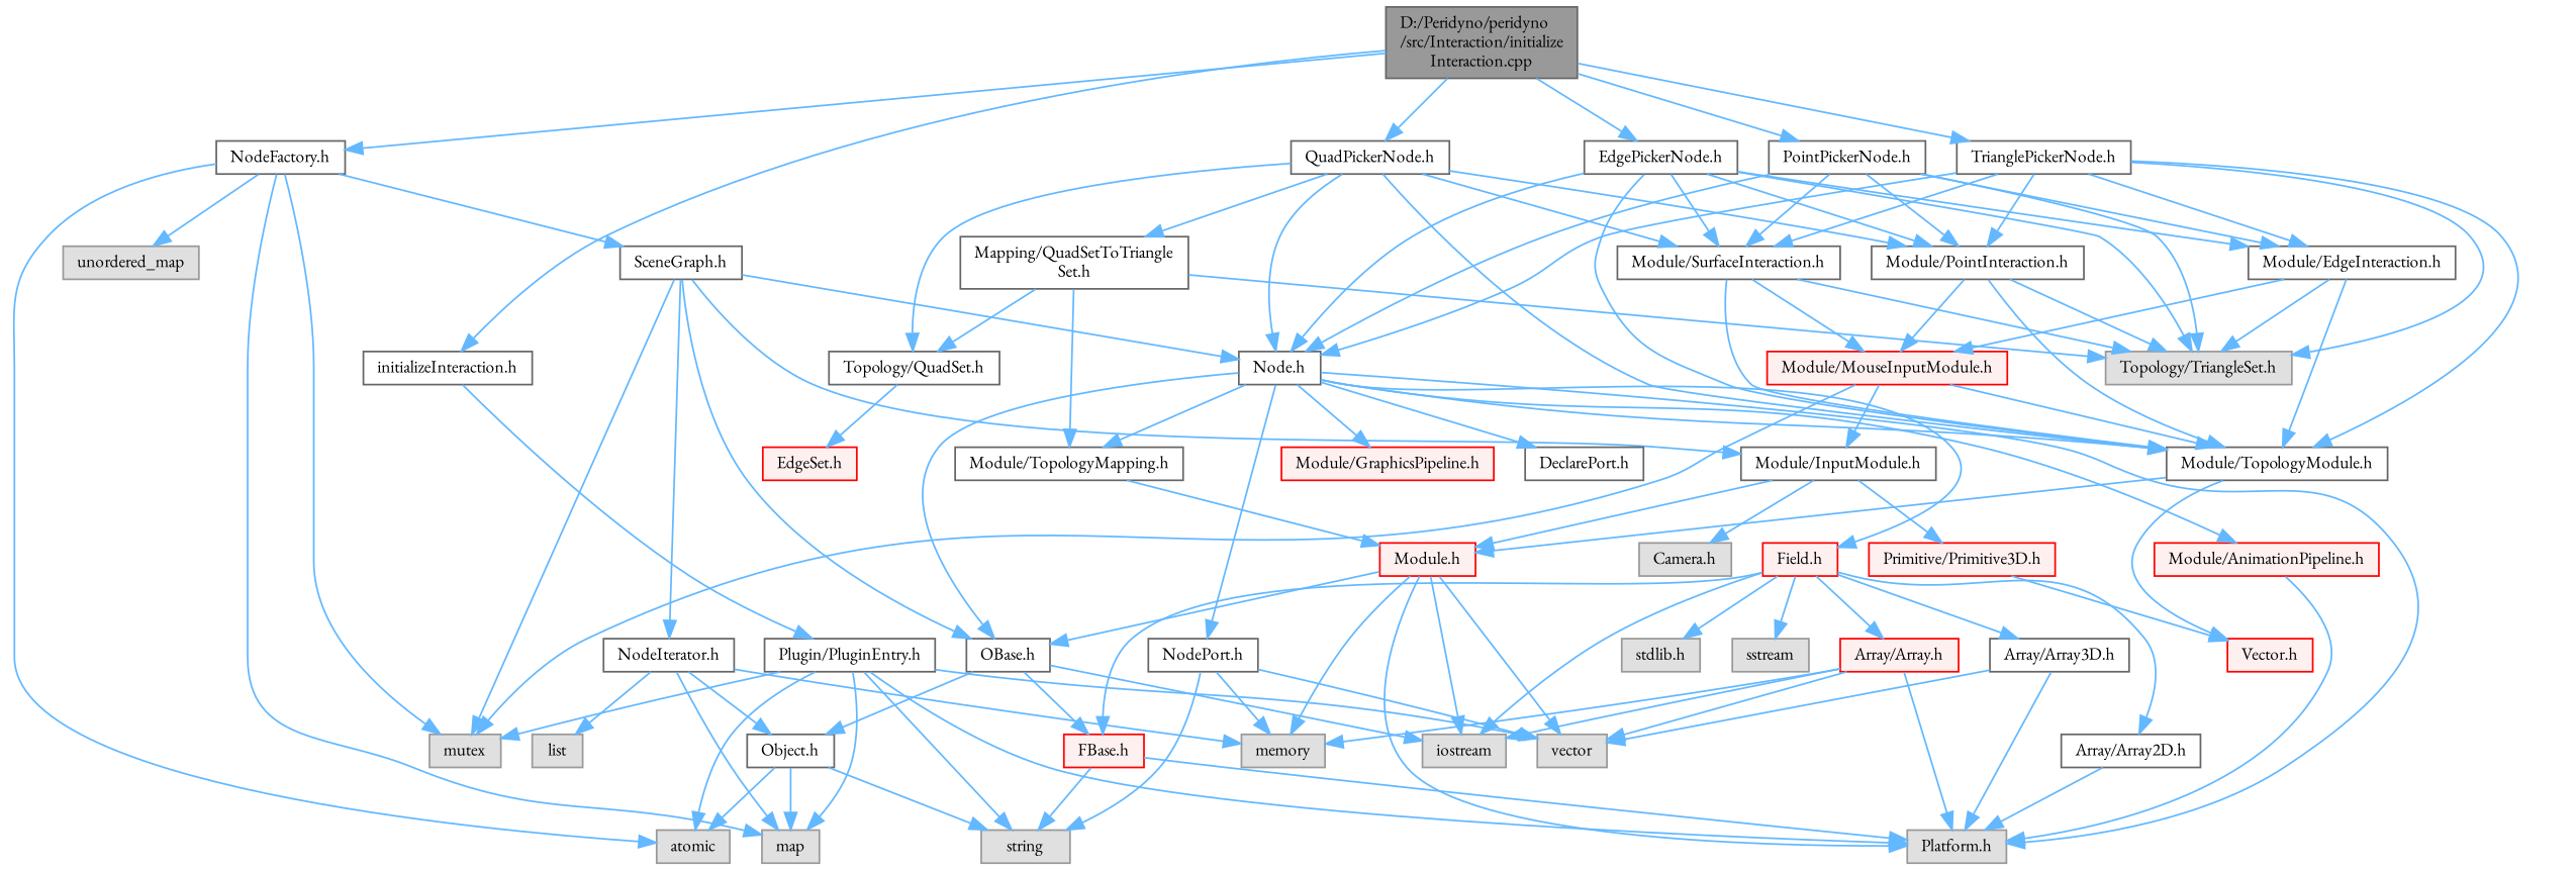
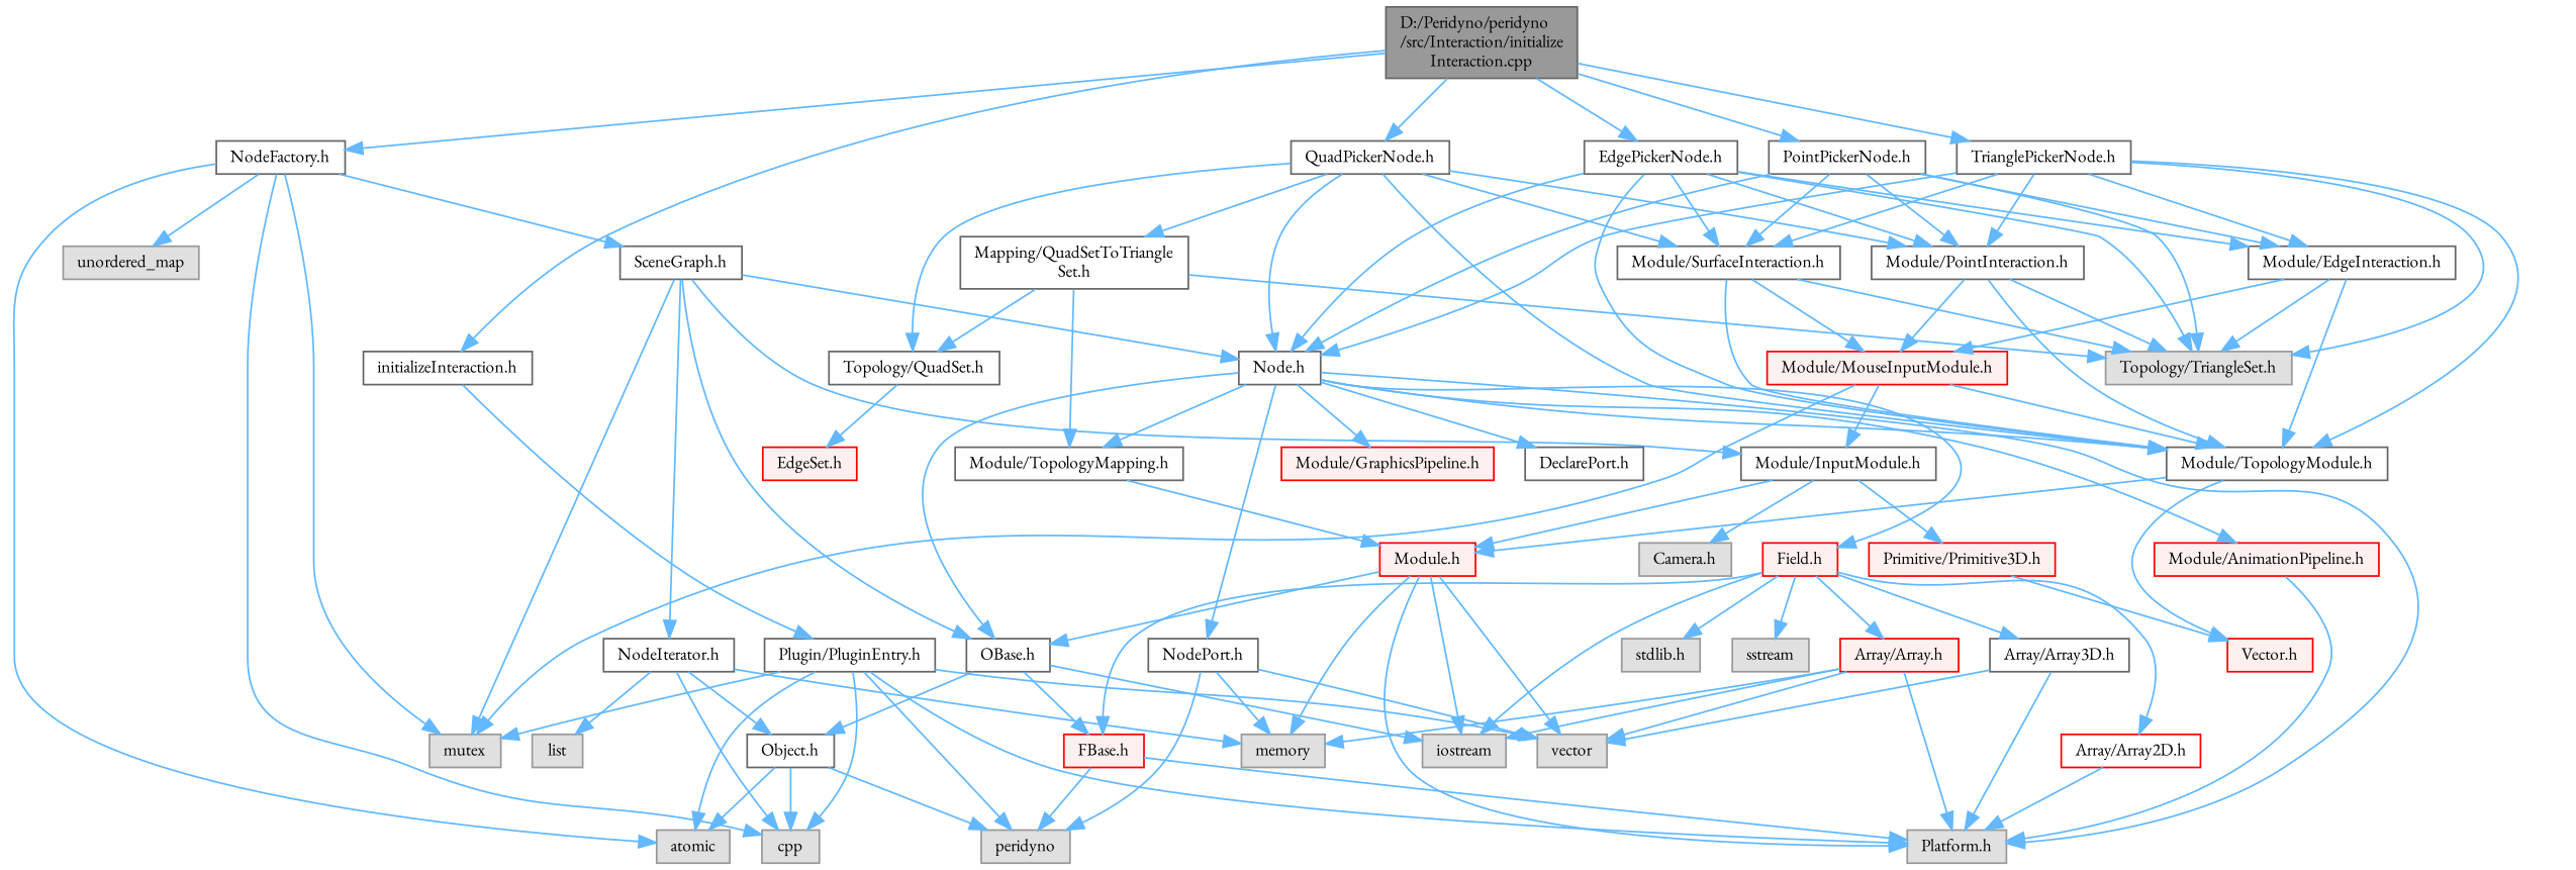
  digraph {
    fontname="EB Garamond"
    node [color=grey40 fillcolor=white fontname="EB Garamond" fontsize=10 shape=box style=filled]
    edge [color=steelblue1 fontname="EB Garamond" fontsize=10 labelfontname=Helvetica labelfontsize=10 style=solid]
    n1 [color=gray40 fillcolor=grey60 fontcolor=black height=0.2 label="D:/Peridyno/peridyno\l/src/Interaction/initialize\lInteraction.cpp" width=0.4]
    n2 [height=0.2 label="initializeInteraction.h" width=0.4]
    n3 [height=0.2 label="NodeFactory.h" width=0.4]
    n4 [height=0.2 label="QuadPickerNode.h" width=0.4]
    n5 [height=0.2 label="TrianglePickerNode.h" width=0.4]
    n6 [height=0.2 label="EdgePickerNode.h" width=0.4]
    n7 [height=0.2 label="PointPickerNode.h" width=0.4]
    n8 [height=0.2 label="Plugin/PluginEntry.h" width=0.4]
-   n9 [color=grey60 fillcolor="#E0E0E0" height=0.2 label=map width=0.4]
+   n9 [color=grey60 fillcolor="#E0E0E0" height=0.2 label=cpp width=0.4]
    n10 [color=grey60 fillcolor="#E0E0E0" height=0.2 label=atomic width=0.4]
    n11 [color=grey60 fillcolor="#E0E0E0" height=0.2 label=mutex width=0.4]
    n12 [color=grey60 fillcolor="#E0E0E0" height=0.2 label=unordered_map width=0.4]
    n13 [height=0.2 label="SceneGraph.h" width=0.4]
    n14 [height=0.2 label="Node.h" width=0.4]
    n15 [height=0.2 label="Module/TopologyModule.h" width=0.4]
    n16 [height=0.2 label="Topology/QuadSet.h" width=0.4]
    n17 [height=0.2 label="Module/SurfaceInteraction.h" width=0.4]
    n18 [height=0.2 label="Module/PointInteraction.h" width=0.4]
    n19 [height=0.2 label="Mapping/QuadSetToTriangle\lSet.h" width=0.4]
    n20 [height=0.2 label="Module/EdgeInteraction.h" width=0.4]
    n21 [color=grey60 fillcolor="#E0E0E0" height=0.2 label="Topology/TriangleSet.h" width=0.4]
-   n22 [color=grey60 fillcolor="#E0E0E0" height=0.2 label=string width=0.4]
+   n22 [color=grey60 fillcolor="#E0E0E0" height=0.2 label=peridyno width=0.4]
    n23 [color=grey60 fillcolor="#E0E0E0" height=0.2 label=vector width=0.4]
    n24 [color=grey60 fillcolor="#E0E0E0" height=0.2 label="Platform.h" width=0.4]
    n25 [height=0.2 label="OBase.h" width=0.4]
    n26 [height=0.2 label="NodeIterator.h" width=0.4]
    n27 [height=0.2 label="Module/InputModule.h" width=0.4]
    n28 [color=grey60 fillcolor="#E0E0E0" height=0.2 label=iostream width=0.4]
    n29 [color=red fillcolor="#FFF0F0" height=0.2 label="FBase.h" width=0.4]
    n30 [height=0.2 label="Object.h" width=0.4]
    n31 [color=red fillcolor="#FFF0F0" height=0.2 label="Field.h" width=0.4]
    n32 [height=0.2 label="DeclarePort.h" width=0.4]
    n33 [height=0.2 label="NodePort.h" width=0.4]
    n34 [height=0.2 label="Module/TopologyMapping.h" width=0.4]
    n35 [color=red fillcolor="#FFF0F0" height=0.2 label="Module/AnimationPipeline.h" width=0.4]
    n36 [color=red fillcolor="#FFF0F0" height=0.2 label="Module/GraphicsPipeline.h" width=0.4]
    n37 [color=grey60 fillcolor="#E0E0E0" height=0.2 label=memory width=0.4]
    n38 [color=grey60 fillcolor="#E0E0E0" height=0.2 label=list width=0.4]
    n39 [color=red fillcolor="#FFF0F0" height=0.2 label="Module.h" width=0.4]
    n40 [color=grey60 fillcolor="#E0E0E0" height=0.2 label="Camera.h" width=0.4]
    n41 [color=red fillcolor="#FFF0F0" height=0.2 label="Primitive/Primitive3D.h" width=0.4]
    n42 [color=grey60 fillcolor="#E0E0E0" height=0.2 label="stdlib.h" width=0.4]
    n43 [color=grey60 fillcolor="#E0E0E0" height=0.2 label=sstream width=0.4]
    n44 [color=red fillcolor="#FFF0F0" height=0.2 label="Array/Array.h" width=0.4]
-   n45 [height=0.2 label="Array/Array2D.h" width=0.4]
+   n45 [color=red height=0.2 label="Array/Array2D.h" width=0.4]
    n46 [height=0.2 label="Array/Array3D.h" width=0.4]
    n47 [color=red fillcolor="#FFF0F0" height=0.2 label="Vector.h" width=0.4]
    n48 [color=red fillcolor="#FFF0F0" height=0.2 label="EdgeSet.h" width=0.4]
    n49 [color=red fillcolor="#FFF0F0" height=0.2 label="Module/MouseInputModule.h" width=0.4]
    n1 -> n2
    n1 -> n3
    n1 -> n4
    n1 -> n5
    n1 -> n6
    n1 -> n7
    n2 -> n8
    n3 -> n9
    n3 -> n10
    n3 -> n11
    n3 -> n12
    n3 -> n13
    n4 -> n14
    n4 -> n15
    n4 -> n16
    n4 -> n17
    n4 -> n18
    n4 -> n19
    n5 -> n14
    n5 -> n15
    n5 -> n17
    n5 -> n18
    n5 -> n20
    n5 -> n21
    n6 -> n14
    n6 -> n15
    n6 -> n17
    n6 -> n18
    n6 -> n20
    n6 -> n21
    n7 -> n14
    n7 -> n17
    n7 -> n18
    n7 -> n20
    n7 -> n21
    n8 -> n9
    n8 -> n10
    n8 -> n11
    n8 -> n22
    n8 -> n23
    n8 -> n24
    n13 -> n11
    n13 -> n14
    n13 -> n25
    n13 -> n26
    n13 -> n27
    n14 -> n15
    n14 -> n24
    n14 -> n25
    n14 -> n31
    n14 -> n32
    n14 -> n33
    n14 -> n34
    n14 -> n35
    n14 -> n36
    n15 -> n39
    n15 -> n47
    n16 -> n48
    n17 -> n15
    n17 -> n21
    n17 -> n49
    n18 -> n15
    n18 -> n21
    n18 -> n49
    n19 -> n16
    n19 -> n21
    n19 -> n34
    n20 -> n15
    n20 -> n21
    n20 -> n49
    n25 -> n28
    n25 -> n29
    n25 -> n30
    n26 -> n9
    n26 -> n30
    n26 -> n37
    n26 -> n38
    n27 -> n39
    n27 -> n40
    n27 -> n41
    n29 -> n22
    n29 -> n24
    n30 -> n9
    n30 -> n10
    n30 -> n22
    n31 -> n28
    n31 -> n29
    n31 -> n42
    n31 -> n43
    n31 -> n44
    n31 -> n45
    n31 -> n46
    n33 -> n22
    n33 -> n23
    n33 -> n37
    n34 -> n39
    n35 -> n24
    n39 -> n23
    n39 -> n24
    n39 -> n25
    n39 -> n28
    n39 -> n37
    n41 -> n47
    n44 -> n23
    n44 -> n24
    n44 -> n28
    n44 -> n37
    n45 -> n24
    n46 -> n23
    n46 -> n24
    n49 -> n11
    n49 -> n15
    n49 -> n27
  }
